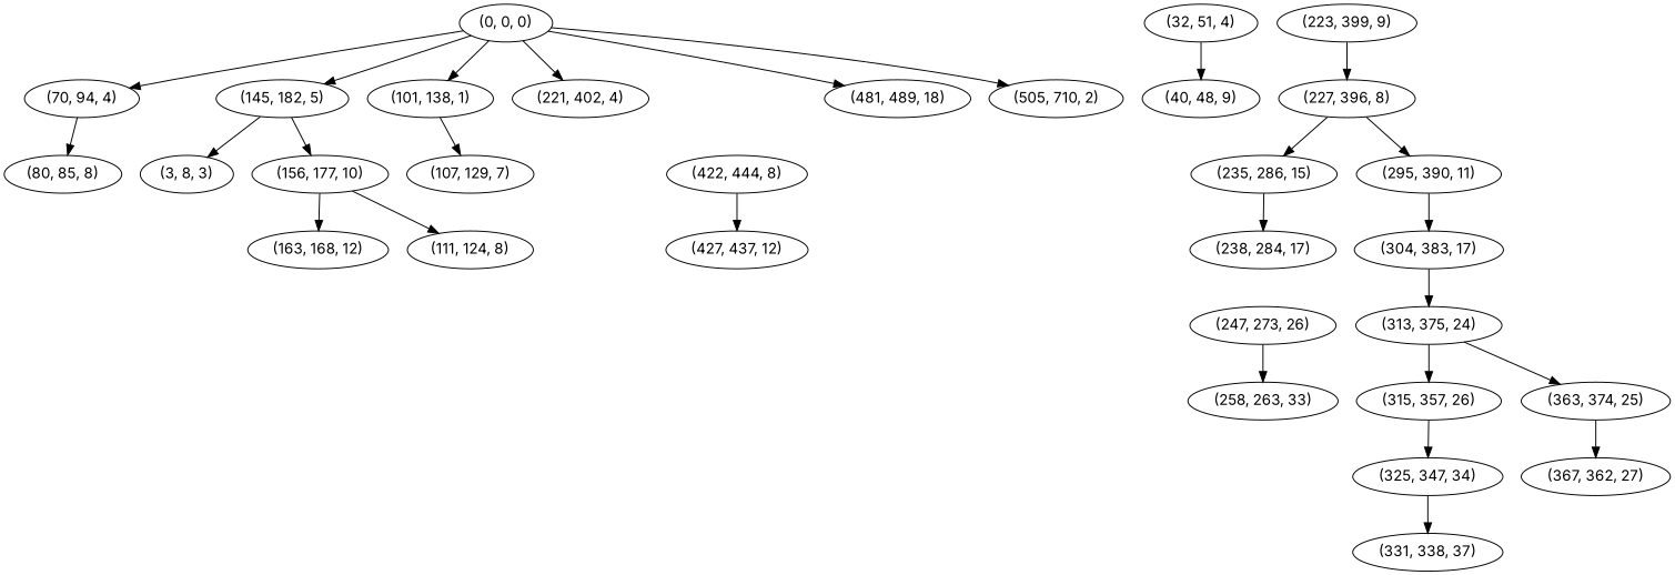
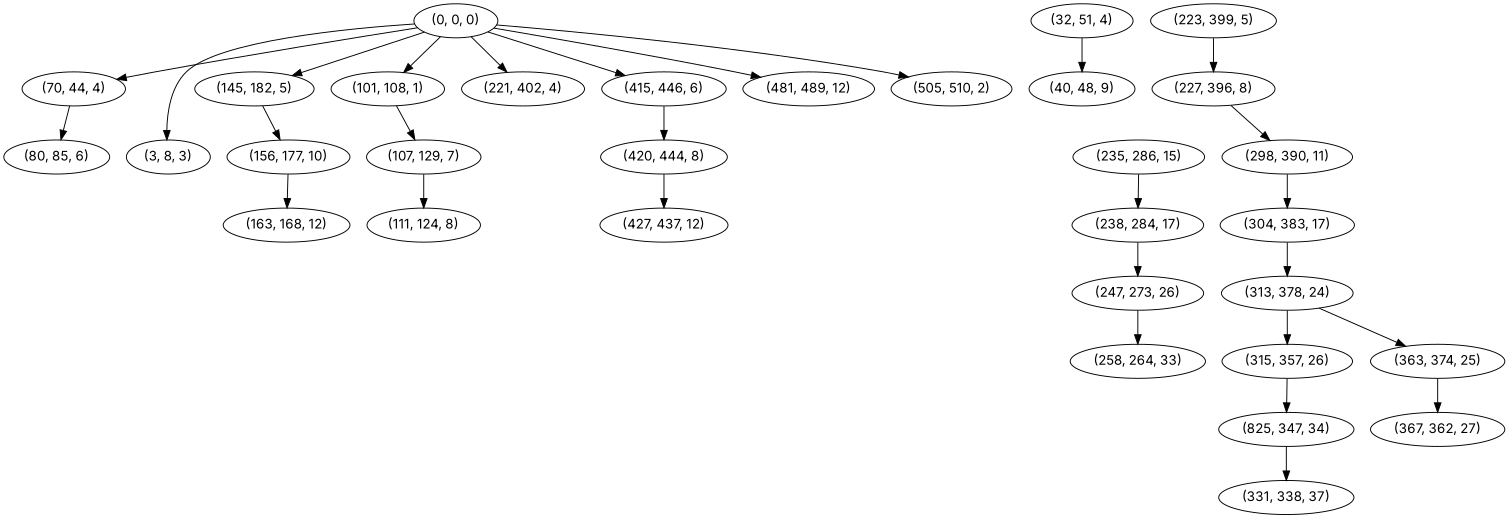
  digraph {
    fontname=Inter
    node [fontname=Inter]
    edge [fontname=Inter]
    "(0, 0, 0)"
    "(3, 8, 3)"
-   "(70, 94, 4)"
-   "(101, 138, 1)"
+   "(70, 94, 4)" [label="(70, 44, 4)"]
+   "(101, 138, 1)" [label="(101, 108, 1)"]
    "(145, 182, 5)"
    "(221, 402, 4)"
-   "(481, 489, 12)" [label="(481, 489, 18)"]
-   "(505, 510, 2)" [label="(505, 710, 2)"]
-   "(80, 85, 8)"
+   "(415, 446, 6)"
+   "(481, 489, 12)"
+   "(505, 510, 2)"
+   "(80, 85, 8)" [label="(80, 85, 6)"]
    "(107, 129, 7)"
    "(156, 177, 10)"
-   "(420, 444, 8)" [label="(422, 444, 8)"]
+   "(420, 444, 8)"
    n14 [label="(40, 48, 9)"]
    "(32, 51, 4)"
    "(111, 124, 8)"
    "(163, 168, 12)"
-   "(223, 399, 5)" [label="(223, 399, 9)"]
+   "(223, 399, 5)"
    "(227, 396, 8)"
    "(235, 286, 15)"
-   "(298, 390, 11)" [label="(295, 390, 11)"]
+   "(298, 390, 11)"
    "(238, 284, 17)"
    "(304, 383, 17)"
    "(247, 273, 26)"
-   "(258, 264, 33)" [label="(258, 263, 33)"]
-   "(313, 375, 24)"
+   "(258, 264, 33)"
+   "(313, 375, 24)" [label="(313, 378, 24)"]
    "(315, 357, 26)"
    "(363, 374, 25)"
-   "(325, 347, 34)"
+   "(325, 347, 34)" [label="(825, 347, 34)"]
    n30 [label="(367, 362, 27)"]
    "(331, 338, 37)"
    "(427, 437, 12)"
-   "(145, 182, 5)" -> "(3, 8, 3)"
+   "(0, 0, 0)" -> "(3, 8, 3)"
    "(0, 0, 0)" -> "(70, 94, 4)"
    "(0, 0, 0)" -> "(101, 138, 1)"
    "(0, 0, 0)" -> "(145, 182, 5)"
    "(0, 0, 0)" -> "(221, 402, 4)"
+   "(0, 0, 0)" -> "(415, 446, 6)"
    "(0, 0, 0)" -> "(481, 489, 12)"
    "(0, 0, 0)" -> "(505, 510, 2)"
    "(70, 94, 4)" -> "(80, 85, 8)"
    "(101, 138, 1)" -> "(107, 129, 7)"
    "(145, 182, 5)" -> "(156, 177, 10)"
-   "(156, 177, 10)" -> "(111, 124, 8)"
+   "(415, 446, 6)" -> "(420, 444, 8)"
+   "(107, 129, 7)" -> "(111, 124, 8)"
    "(156, 177, 10)" -> "(163, 168, 12)"
    "(420, 444, 8)" -> "(427, 437, 12)"
    "(32, 51, 4)" -> n14
    "(223, 399, 5)" -> "(227, 396, 8)"
-   "(227, 396, 8)" -> "(235, 286, 15)"
    "(227, 396, 8)" -> "(298, 390, 11)"
    "(235, 286, 15)" -> "(238, 284, 17)"
    "(298, 390, 11)" -> "(304, 383, 17)"
+   "(238, 284, 17)" -> "(247, 273, 26)"
    "(304, 383, 17)" -> "(313, 375, 24)"
    "(247, 273, 26)" -> "(258, 264, 33)"
    "(313, 375, 24)" -> "(315, 357, 26)"
    "(313, 375, 24)" -> "(363, 374, 25)"
    "(315, 357, 26)" -> "(325, 347, 34)"
    "(363, 374, 25)" -> n30
    "(325, 347, 34)" -> "(331, 338, 37)"
  }
